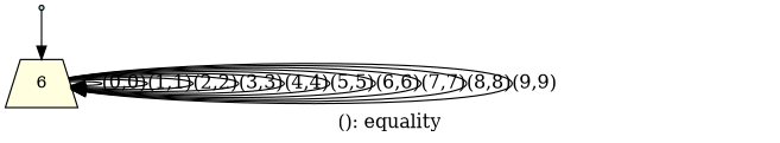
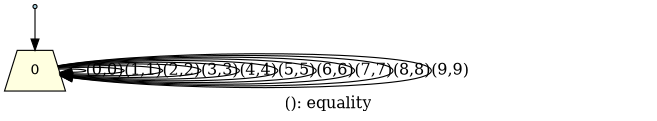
  digraph {
    label="(): equality"
    rankdir=TB
    node [fontsize=12 style=filled]
-   n1 [label=6 shape=trapezium fillcolor=lightyellow]
+   n1 [label=0 shape=trapezium fillcolor=lightyellow]
    n2 [label=0 shape=point fillcolor=lightblue]
    n1 -> n1 [label="(0,0)"]
    n1 -> n1 [label="(1,1)"]
    n1 -> n1 [label="(2,2)"]
    n1 -> n1 [label="(3,3)"]
    n1 -> n1 [label="(4,4)"]
    n1 -> n1 [label="(5,5)"]
    n1 -> n1 [label="(6,6)"]
    n1 -> n1 [label="(7,7)"]
    n1 -> n1 [label="(8,8)"]
    n1 -> n1 [label="(9,9)"]
    n2 -> n1
  }
